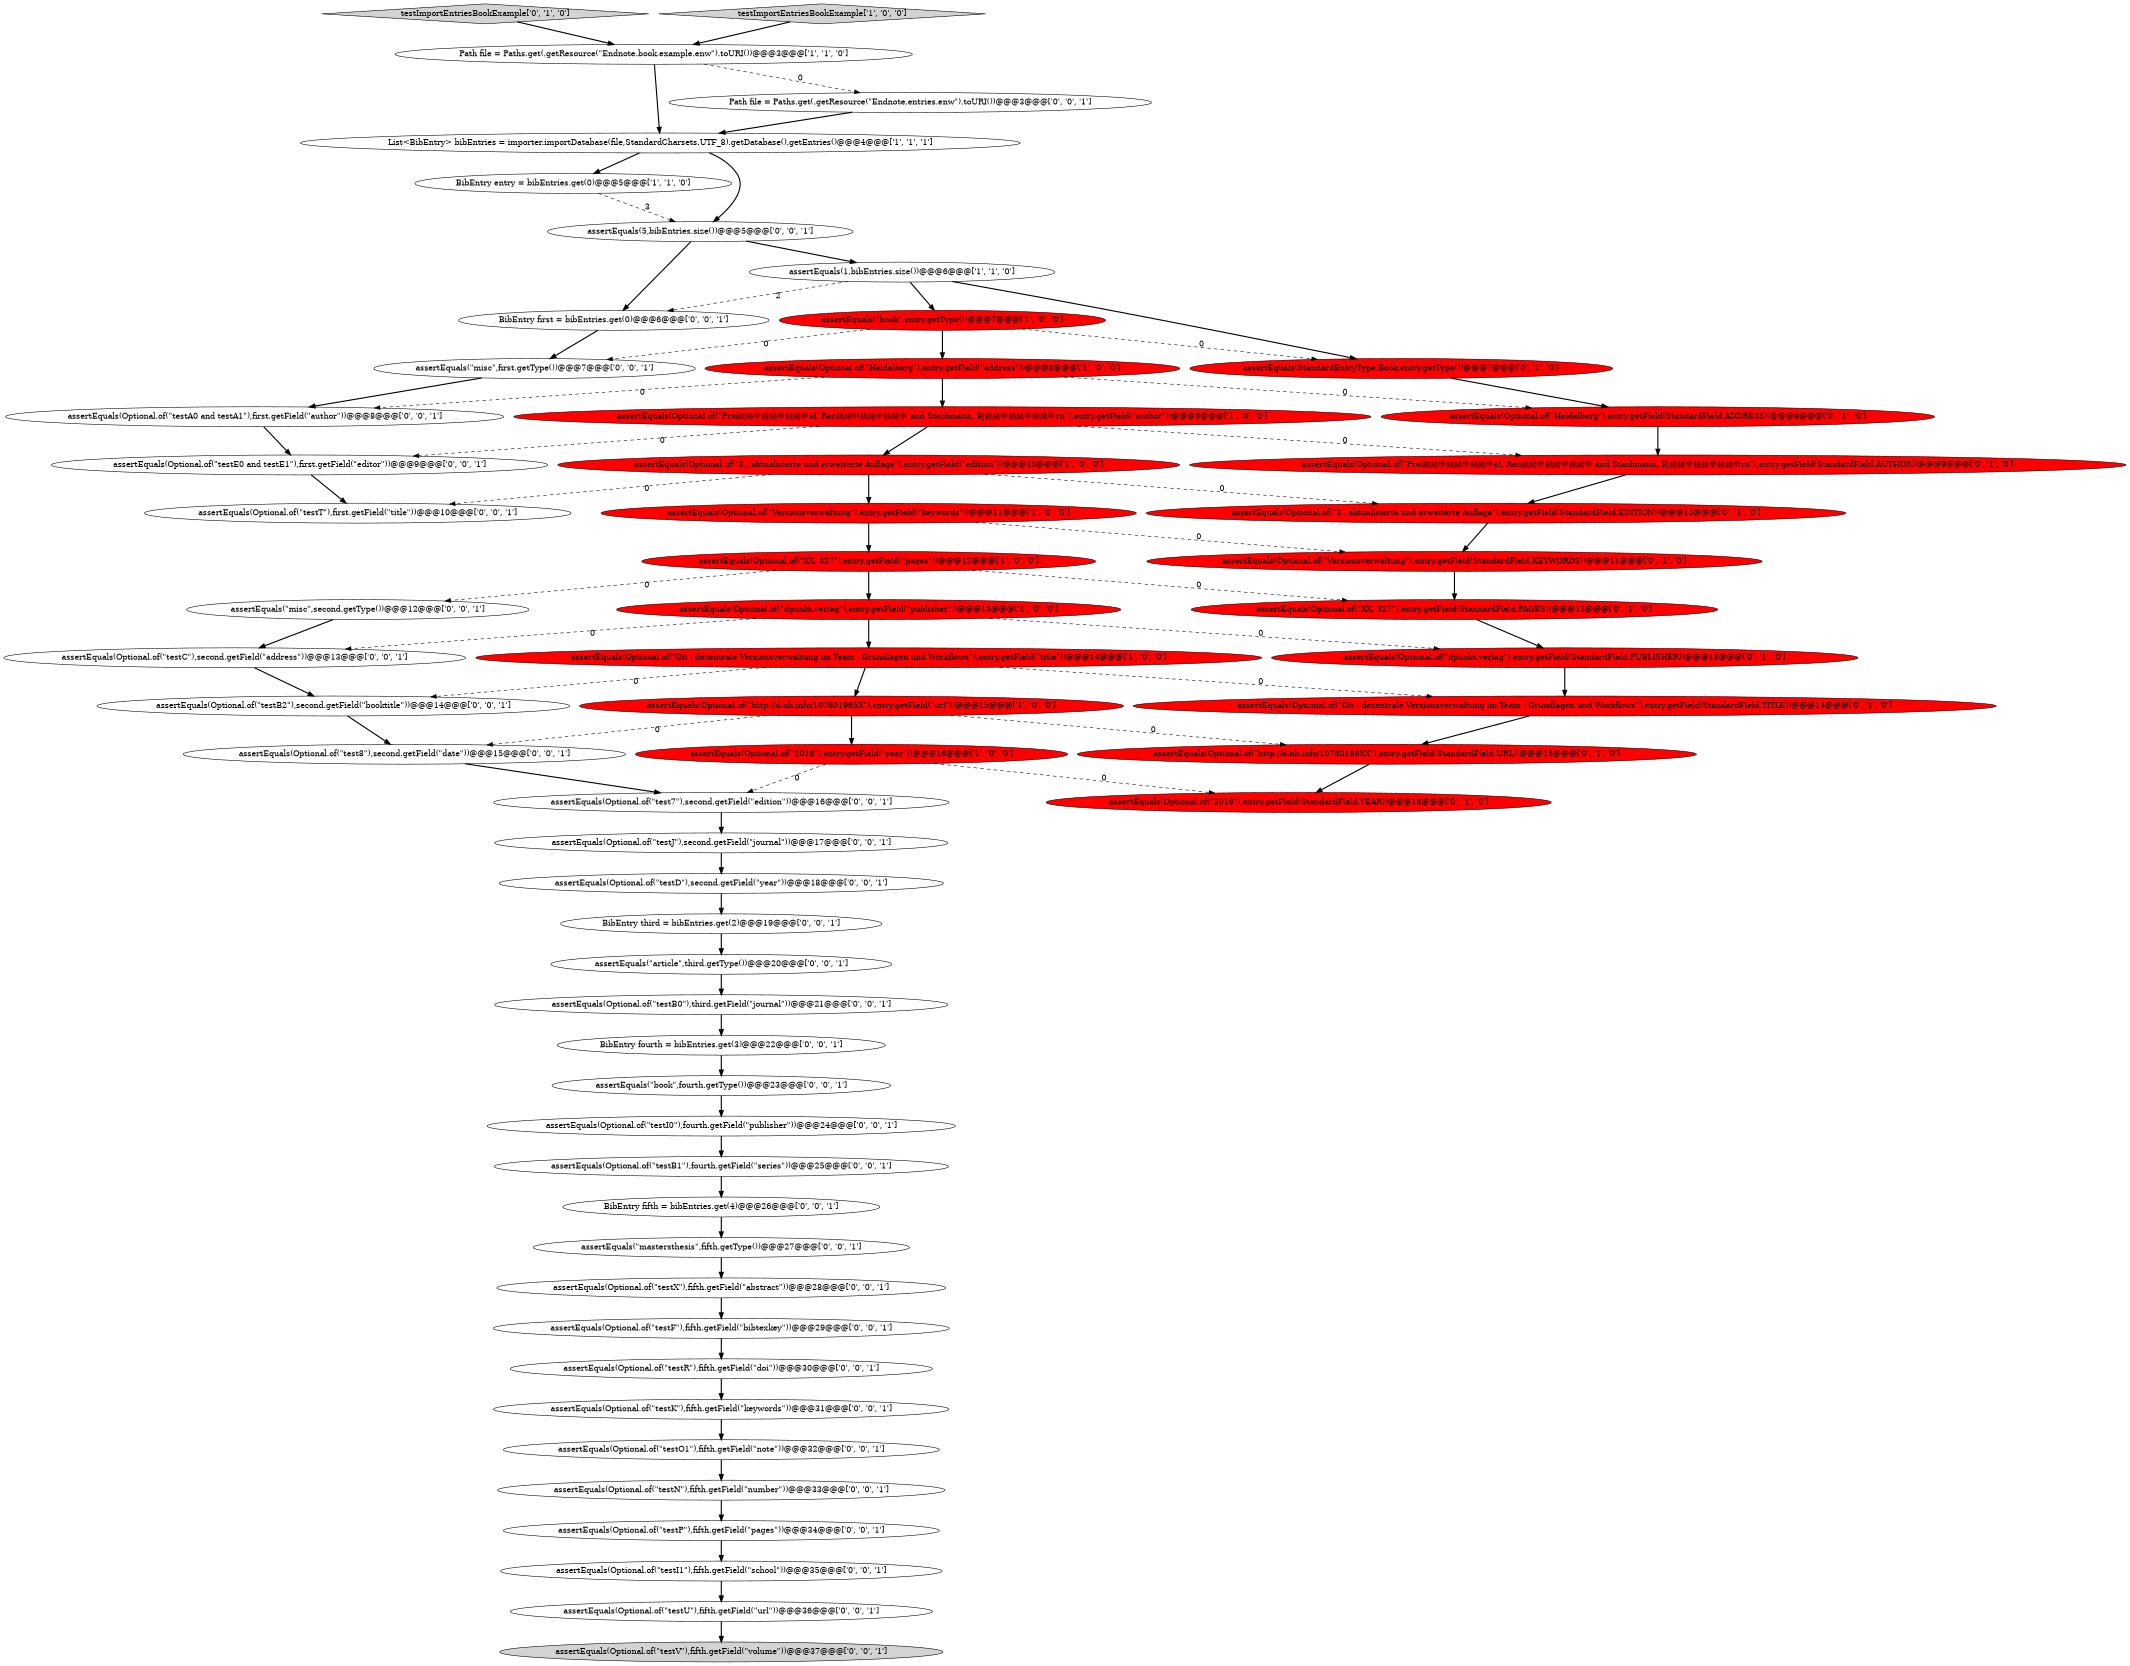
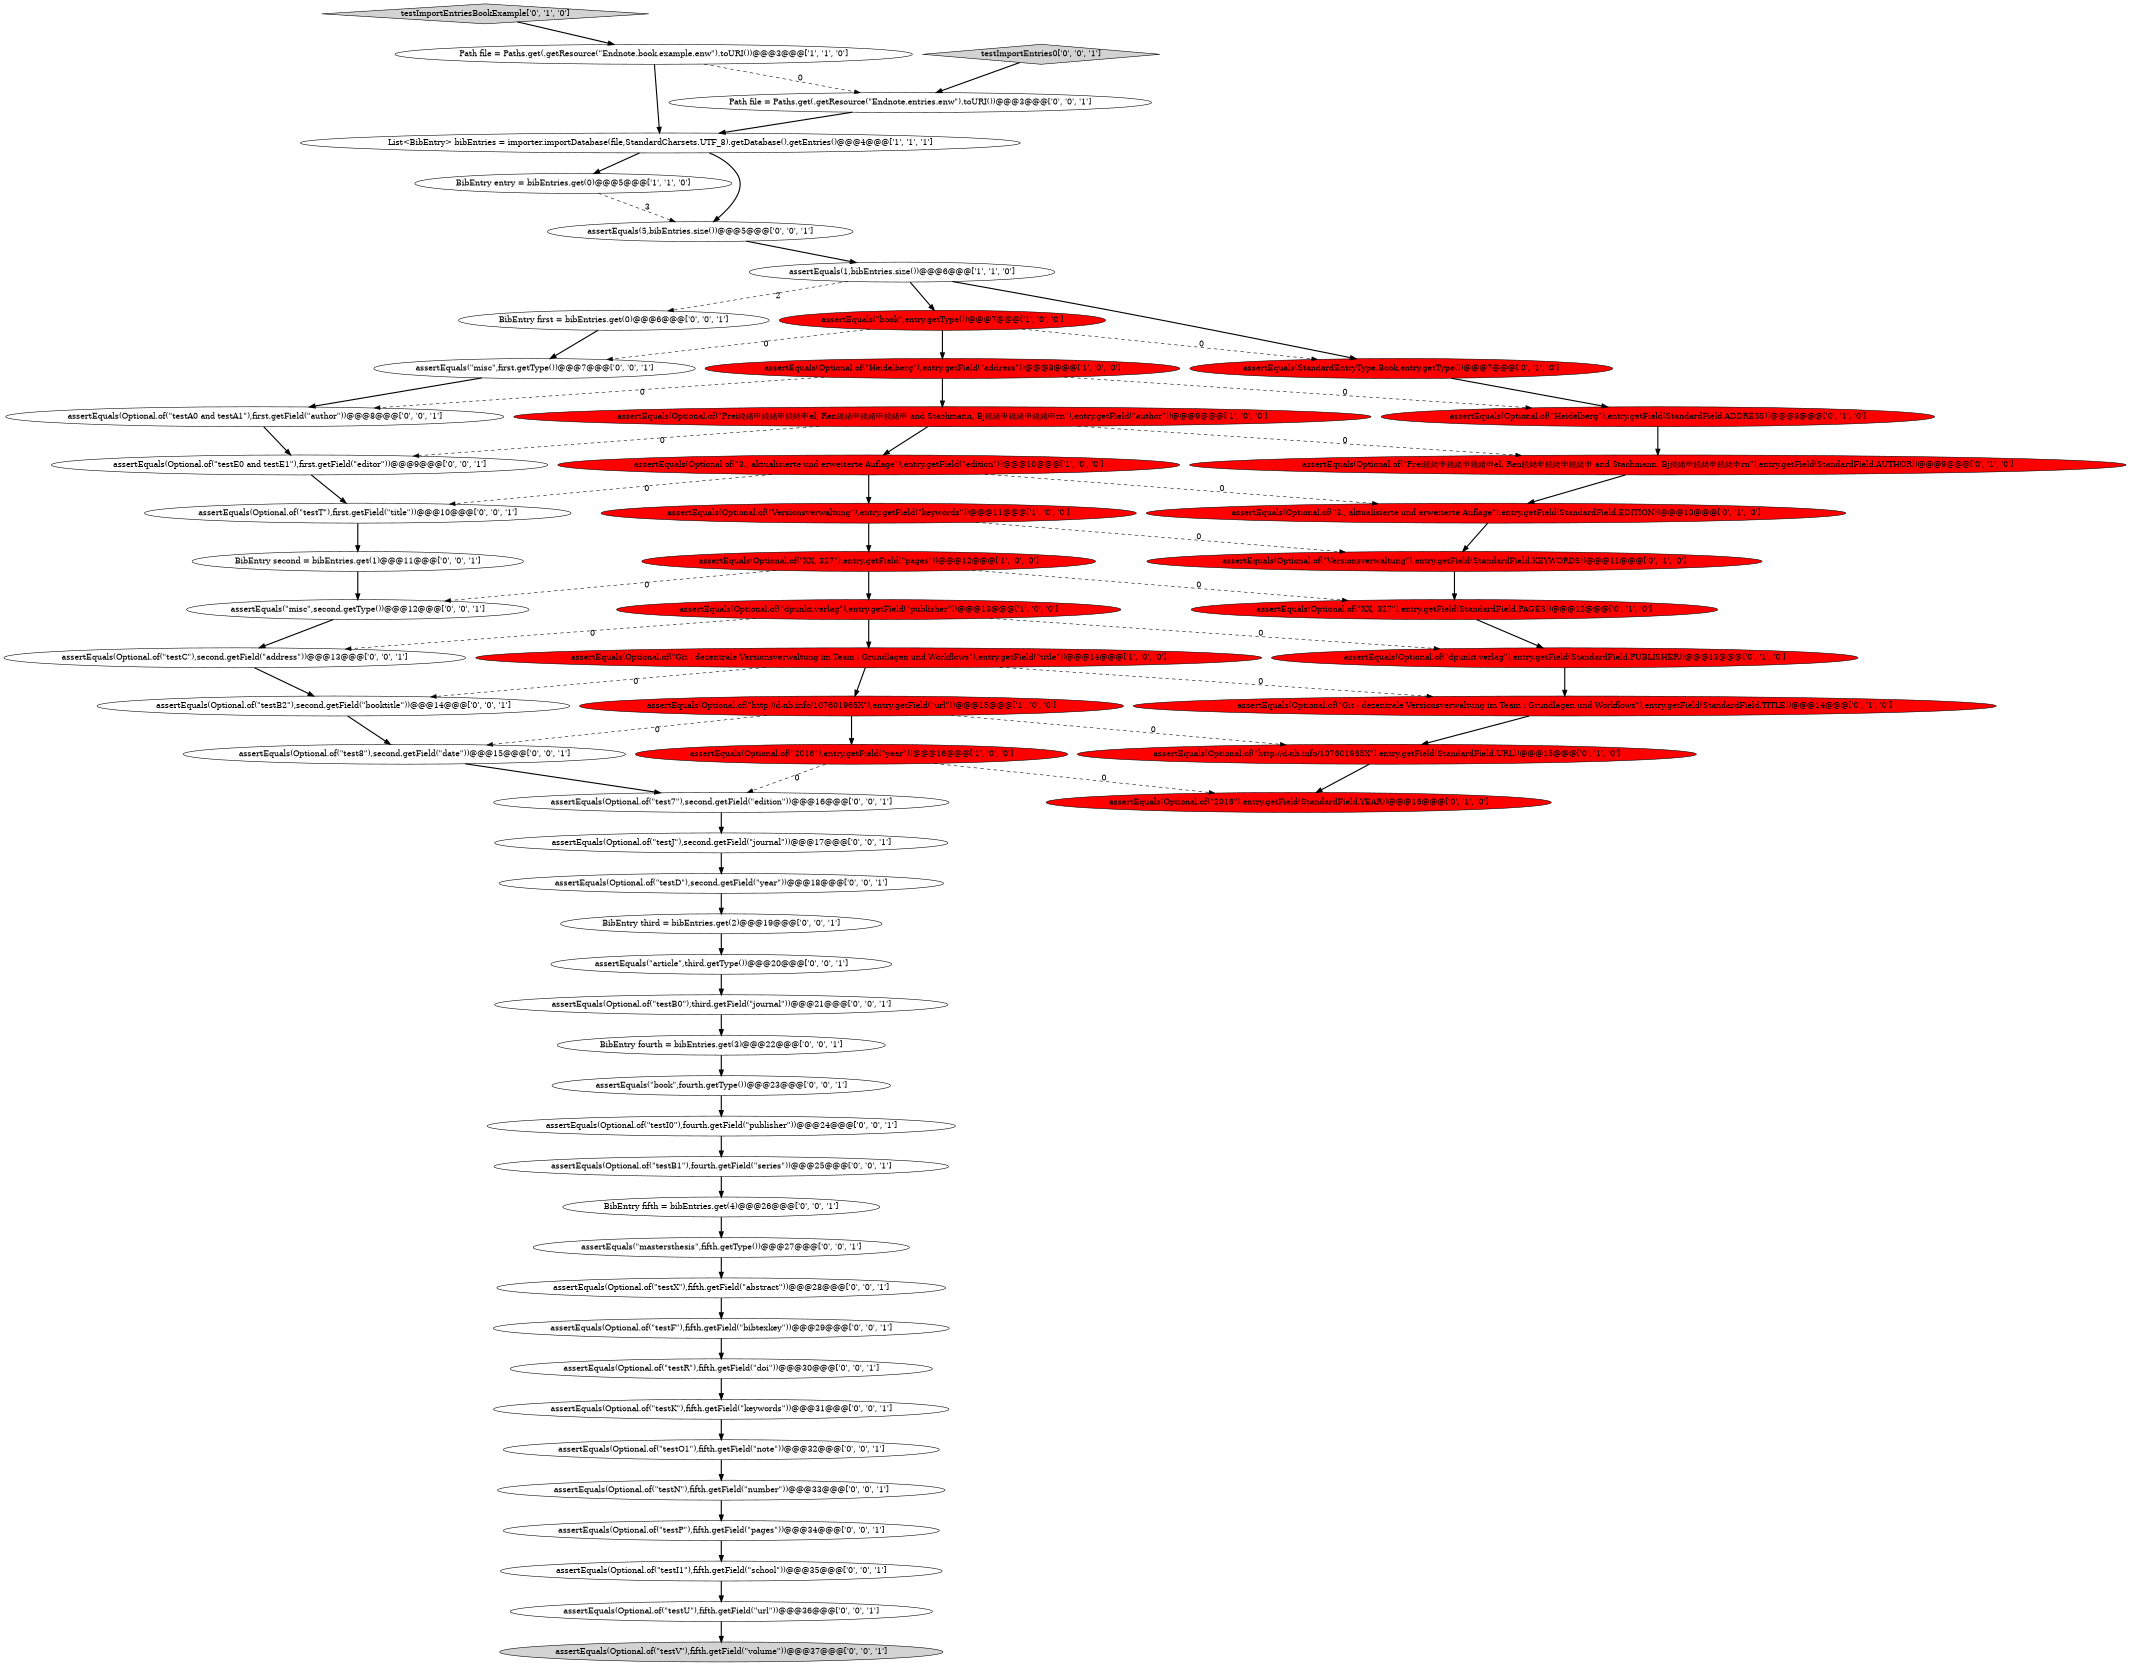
  digraph {
    node [fillcolor=white shape=ellipse style=filled]
    edge [style=bold]
    n1 [label="assertEquals(Optional.of(\"testB0\"),third.getField(\"journal\"))@@@21@@@['0', '0', '1']"]
    n2 [label="BibEntry fourth = bibEntries.get(3)@@@22@@@['0', '0', '1']"]
    n3 [label="assertEquals(\"book\",fourth.getType())@@@23@@@['0', '0', '1']"]
    n4 [label="assertEquals(Optional.of(\"testI0\"),fourth.getField(\"publisher\"))@@@24@@@['0', '0', '1']"]
    n5 [label="assertEquals(Optional.of(\"testB1\"),fourth.getField(\"series\"))@@@25@@@['0', '0', '1']"]
    n6 [label="assertEquals(Optional.of(\"testA0 and testA1\"),first.getField(\"author\"))@@@8@@@['0', '0', '1']"]
    n7 [label="assertEquals(Optional.of(\"testE0 and testE1\"),first.getField(\"editor\"))@@@9@@@['0', '0', '1']"]
    n8 [label="assertEquals(Optional.of(\"testT\"),first.getField(\"title\"))@@@10@@@['0', '0', '1']"]
    n9 [fillcolor=red label="assertEquals(Optional.of(\"Versionsverwaltung\"),entry.getField(StandardField.KEYWORDS))@@@11@@@['0', '1', '0']"]
    n10 [fillcolor=red label="assertEquals(Optional.of(\"XX, 327\"),entry.getField(StandardField.PAGES))@@@12@@@['0', '1', '0']"]
    n11 [fillcolor=red label="assertEquals(Optional.of(\"dpunkt.verlag\"),entry.getField(StandardField.PUBLISHER))@@@13@@@['0', '1', '0']"]
    n12 [label="Path file = Paths.get(.getResource(\"Endnote.entries.enw\").toURI())@@@3@@@['0', '0', '1']"]
    n13 [label="List<BibEntry> bibEntries = importer.importDatabase(file,StandardCharsets.UTF_8).getDatabase().getEntries()@@@4@@@['1', '1', '1']"]
    n14 [label="BibEntry entry = bibEntries.get(0)@@@5@@@['1', '1', '0']"]
    n15 [label="assertEquals(5,bibEntries.size())@@@5@@@['0', '0', '1']"]
    n16 [fillcolor=lightgray label="testImportEntriesBookExample['0', '1', '0']" shape=diamond]
    n17 [label="Path file = Paths.get(.getResource(\"Endnote.book.example.enw\").toURI())@@@3@@@['1', '1', '0']"]
    n18 [fillcolor=red label="assertEquals(Optional.of(\"Git : dezentrale Versionsverwaltung im Team : Grundlagen und Workflows\"),entry.getField(StandardField.TITLE))@@@14@@@['0', '1', '0']"]
    n19 [fillcolor=red label="assertEquals(Optional.of(\"Heidelberg\"),entry.getField(\"address\"))@@@8@@@['1', '0', '0']"]
    n20 [fillcolor=red label="assertEquals(Optional.of(\"Prei鐃緒申鐃緒申鐃緒申el, Ren鐃緒申鐃緒申鐃緒申 and Stachmann, Bj鐃緒申鐃緒申鐃緒申rn\"),entry.getField(\"author\"))@@@9@@@['1', '0', '0']"]
    n21 [fillcolor=red label="assertEquals(Optional.of(\"Heidelberg\"),entry.getField(StandardField.ADDRESS))@@@8@@@['0', '1', '0']"]
    n22 [fillcolor=red label="assertEquals(Optional.of(\"Prei鐃緒申鐃緒申鐃緒申el, Ren鐃緒申鐃緒申鐃緒申 and Stachmann, Bj鐃緒申鐃緒申鐃緒申rn\"),entry.getField(StandardField.AUTHOR))@@@9@@@['0', '1', '0']"]
    n23 [fillcolor=red label="assertEquals(Optional.of(\"3., aktualisierte und erweiterte Auflage\"),entry.getField(\"edition\"))@@@10@@@['1', '0', '0']"]
    n24 [fillcolor=red label="assertEquals(Optional.of(\"3., aktualisierte und erweiterte Auflage\"),entry.getField(StandardField.EDITION))@@@10@@@['0', '1', '0']"]
+   n25 [label="BibEntry second = bibEntries.get(1)@@@11@@@['0', '0', '1']"]
+   n26 [fillcolor=lightgray label="testImportEntries0['0', '0', '1']" shape=diamond]
    n27 [label="BibEntry fifth = bibEntries.get(4)@@@26@@@['0', '0', '1']"]
    n28 [label="assertEquals(\"mastersthesis\",fifth.getType())@@@27@@@['0', '0', '1']"]
    n29 [fillcolor=red label="assertEquals(Optional.of(\"2016\"),entry.getField(\"year\"))@@@16@@@['1', '0', '0']"]
    n30 [fillcolor=red label="assertEquals(Optional.of(\"2016\"),entry.getField(StandardField.YEAR))@@@16@@@['0', '1', '0']"]
    n31 [label="assertEquals(Optional.of(\"test7\"),second.getField(\"edition\"))@@@16@@@['0', '0', '1']"]
    n32 [label="assertEquals(Optional.of(\"testJ\"),second.getField(\"journal\"))@@@17@@@['0', '0', '1']"]
    n33 [label="BibEntry first = bibEntries.get(0)@@@6@@@['0', '0', '1']"]
    n34 [label="assertEquals(\"misc\",first.getType())@@@7@@@['0', '0', '1']"]
    n35 [label="assertEquals(Optional.of(\"testX\"),fifth.getField(\"abstract\"))@@@28@@@['0', '0', '1']"]
    n36 [label="assertEquals(Optional.of(\"testR\"),fifth.getField(\"doi\"))@@@30@@@['0', '0', '1']"]
    n37 [label="assertEquals(Optional.of(\"testK\"),fifth.getField(\"keywords\"))@@@31@@@['0', '0', '1']"]
    n38 [label="assertEquals(Optional.of(\"testO1\"),fifth.getField(\"note\"))@@@32@@@['0', '0', '1']"]
    n39 [label="assertEquals(\"misc\",second.getType())@@@12@@@['0', '0', '1']"]
    n40 [label="assertEquals(Optional.of(\"testC\"),second.getField(\"address\"))@@@13@@@['0', '0', '1']"]
    n41 [label="assertEquals(Optional.of(\"testB2\"),second.getField(\"booktitle\"))@@@14@@@['0', '0', '1']"]
    n42 [label="assertEquals(Optional.of(\"testD\"),second.getField(\"year\"))@@@18@@@['0', '0', '1']"]
    n43 [fillcolor=red label="assertEquals(Optional.of(\"Versionsverwaltung\"),entry.getField(\"keywords\"))@@@11@@@['1', '0', '0']"]
    n44 [fillcolor=red label="assertEquals(Optional.of(\"XX, 327\"),entry.getField(\"pages\"))@@@12@@@['1', '0', '0']"]
    n45 [fillcolor=red label="assertEquals(Optional.of(\"dpunkt.verlag\"),entry.getField(\"publisher\"))@@@13@@@['1', '0', '0']"]
    n46 [label="assertEquals(1,bibEntries.size())@@@6@@@['1', '1', '0']"]
    n47 [fillcolor=red label="assertEquals(\"book\",entry.getType())@@@7@@@['1', '0', '0']"]
    n48 [fillcolor=red label="assertEquals(StandardEntryType.Book,entry.getType())@@@7@@@['0', '1', '0']"]
    n49 [fillcolor=red label="assertEquals(Optional.of(\"http://d-nb.info/107601965X\"),entry.getField(\"url\"))@@@15@@@['1', '0', '0']"]
    n50 [label="assertEquals(Optional.of(\"test8\"),second.getField(\"date\"))@@@15@@@['0', '0', '1']"]
    n51 [fillcolor=red label="assertEquals(Optional.of(\"http://d-nb.info/107601965X\"),entry.getField(StandardField.URL))@@@15@@@['0', '1', '0']"]
    n52 [label="assertEquals(Optional.of(\"testF\"),fifth.getField(\"bibtexkey\"))@@@29@@@['0', '0', '1']"]
    n53 [label="assertEquals(Optional.of(\"testN\"),fifth.getField(\"number\"))@@@33@@@['0', '0', '1']"]
    n54 [label="assertEquals(Optional.of(\"testP\"),fifth.getField(\"pages\"))@@@34@@@['0', '0', '1']"]
    n55 [label="assertEquals(Optional.of(\"testI1\"),fifth.getField(\"school\"))@@@35@@@['0', '0', '1']"]
    n56 [label="assertEquals(Optional.of(\"testU\"),fifth.getField(\"url\"))@@@36@@@['0', '0', '1']"]
    n57 [label="BibEntry third = bibEntries.get(2)@@@19@@@['0', '0', '1']"]
    n58 [label="assertEquals(\"article\",third.getType())@@@20@@@['0', '0', '1']"]
    n59 [fillcolor=lightgray label="assertEquals(Optional.of(\"testV\"),fifth.getField(\"volume\"))@@@37@@@['0', '0', '1']"]
    n60 [fillcolor=red label="assertEquals(Optional.of(\"Git : dezentrale Versionsverwaltung im Team : Grundlagen und Workflows\"),entry.getField(\"title\"))@@@14@@@['1', '0', '0']"]
-   n61 [fillcolor=lightgray label="testImportEntriesBookExample['1', '0', '0']" shape=diamond]
    n1 -> n2
    n2 -> n3
    n3 -> n4
    n4 -> n5
    n5 -> n27
    n6 -> n7
    n7 -> n8
+   n8 -> n25
    n9 -> n10
    n10 -> n11
    n11 -> n18
    n12 -> n13
    n13 -> n14
    n13 -> n15
    n14 -> n15 [label=3 style=dashed]
-   n15 -> n33
    n15 -> n46
    n16 -> n17
    n17 -> n12 [label=0 style=dashed]
    n17 -> n13
    n18 -> n51
    n19 -> n6 [label=0 style=dashed]
    n19 -> n20
    n19 -> n21 [label=0 style=dashed]
    n20 -> n7 [label=0 style=dashed]
    n20 -> n22 [label=0 style=dashed]
    n20 -> n23
    n21 -> n22
    n22 -> n24
    n23 -> n8 [label=0 style=dashed]
    n23 -> n24 [label=0 style=dashed]
    n23 -> n43
    n24 -> n9
+   n25 -> n39
+   n26 -> n12
    n27 -> n28
    n28 -> n35
    n29 -> n30 [label=0 style=dashed]
    n29 -> n31 [label=0 style=dashed]
    n31 -> n32
    n32 -> n42
    n33 -> n34
    n34 -> n6
    n35 -> n52
    n36 -> n37
    n37 -> n38
    n38 -> n53
    n39 -> n40
    n40 -> n41
    n41 -> n50
    n42 -> n57
    n43 -> n9 [label=0 style=dashed]
    n43 -> n44
    n44 -> n10 [label=0 style=dashed]
    n44 -> n39 [label=0 style=dashed]
    n44 -> n45
    n45 -> n11 [label=0 style=dashed]
    n45 -> n40 [label=0 style=dashed]
    n45 -> n60
    n46 -> n33 [label=2 style=dashed]
    n46 -> n47
    n46 -> n48
    n47 -> n19
    n47 -> n34 [label=0 style=dashed]
    n47 -> n48 [label=0 style=dashed]
    n48 -> n21
    n49 -> n29
    n49 -> n50 [label=0 style=dashed]
    n49 -> n51 [label=0 style=dashed]
    n50 -> n31
    n51 -> n30
    n52 -> n36
    n53 -> n54
    n54 -> n55
    n55 -> n56
    n56 -> n59
    n57 -> n58
    n58 -> n1
    n60 -> n18 [label=0 style=dashed]
    n60 -> n41 [label=0 style=dashed]
    n60 -> n49
-   n61 -> n17
  }
